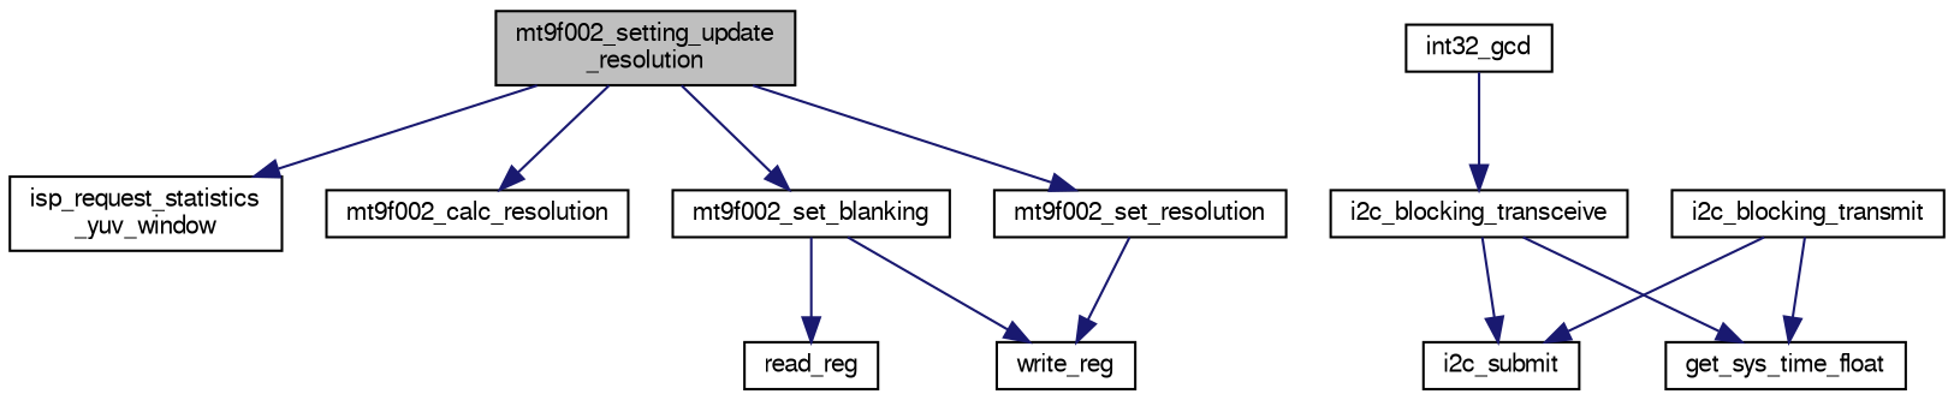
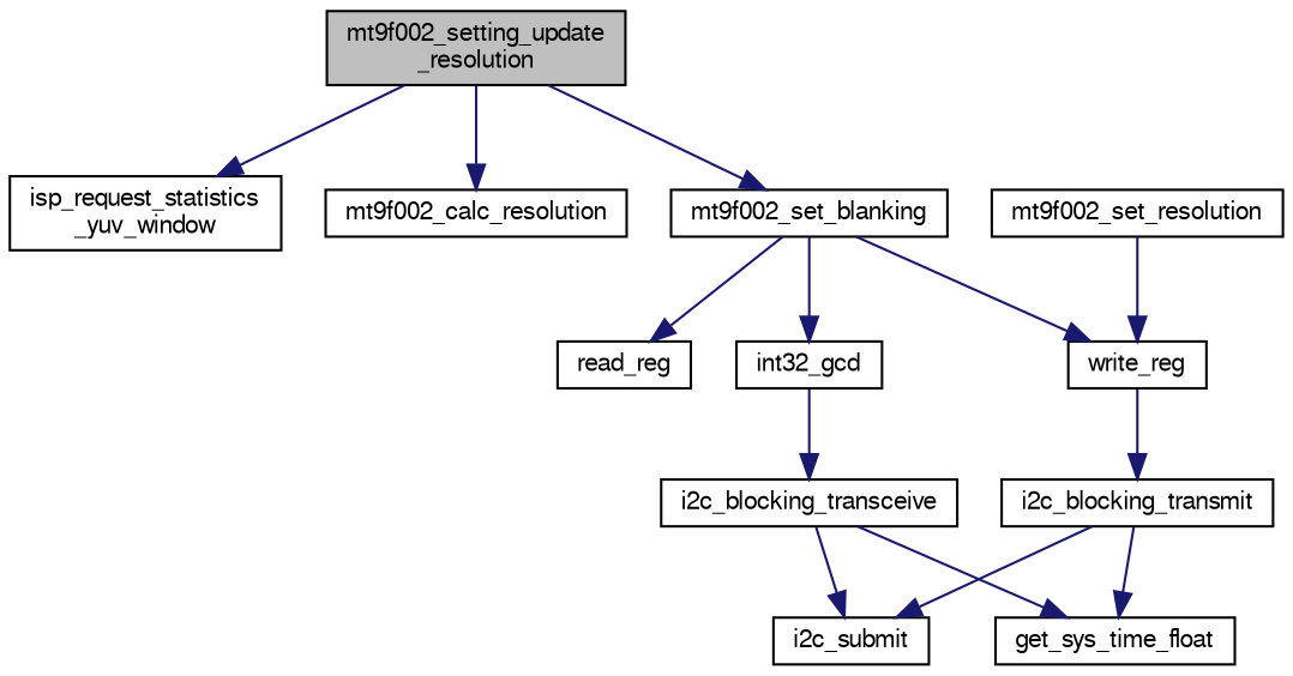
  digraph {
    rankdir=TB
    node [color=black fillcolor=white fontname=FreeSans fontsize=10 shape=record style=filled]
    edge [color=midnightblue fontname=FreeSans fontsize=10 labelfontname=FreeSans labelfontsize=10 style=solid]
    n1 [fillcolor=grey75 fontcolor=black height=0.2 label="mt9f002_setting_update\l_resolution" width=0.4]
    n2 [height=0.2 label="isp_request_statistics\l_yuv_window" width=0.4]
    n3 [height=0.2 label=mt9f002_calc_resolution width=0.4]
    n4 [height=0.2 label=mt9f002_set_blanking width=0.4]
    n5 [height=0.2 label=mt9f002_set_resolution width=0.4]
    n6 [height=0.2 label=int32_gcd width=0.4]
    n7 [height=0.2 label=read_reg width=0.4]
    n8 [height=0.2 label=write_reg width=0.4]
    n9 [height=0.2 label=i2c_blocking_transceive width=0.4]
    n10 [height=0.2 label=i2c_blocking_transmit width=0.4]
    n11 [height=0.2 label=i2c_submit width=0.4]
    n12 [height=0.2 label=get_sys_time_float width=0.4]
    n1 -> n2
    n1 -> n3
    n1 -> n4
-   n1 -> n5
+   n4 -> n6
    n4 -> n7
    n4 -> n8
    n5 -> n8
    n6 -> n9
+   n8 -> n10
    n9 -> n11
    n9 -> n12
    n10 -> n11
    n10 -> n12
  }
